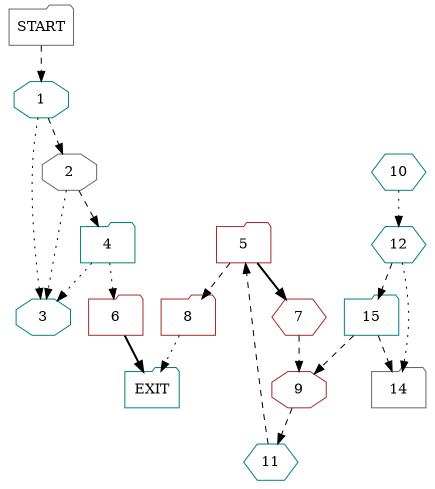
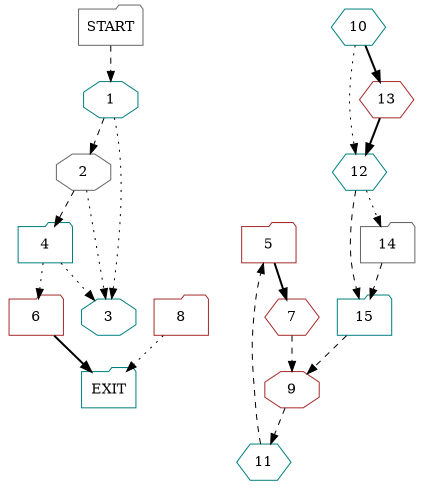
  digraph {
    node [color=teal shape=folder]
    edge [style=dashed]
    n1 [color=gray40 label=START]
    1 [shape=octagon]
    2 [color=gray40 shape=octagon]
    3 [shape=octagon]
    n5 [label=EXIT]
    4
    6 [color=brown]
    5 [color=brown]
    7 [color=brown shape=hexagon]
    8 [color=brown]
    9 [color=brown shape=octagon]
    11 [shape=hexagon]
    10 [shape=hexagon]
    12 [shape=hexagon]
+   13 [color=brown shape=hexagon]
    14 [color=gray40]
    15
    n1 -> 1
    1 -> 2
    1 -> 3 [style=dotted]
    2 -> 3 [style=dotted]
    2 -> 4
    4 -> 3 [style=dotted]
    4 -> 6 [style=dotted]
    6 -> n5 [style=bold]
    5 -> 7 [style=bold]
-   5 -> 8
    7 -> 9
    8 -> n5 [style=dotted]
    9 -> 11
    11 -> 5
    10 -> 12 [style=dotted]
+   10 -> 13 [style=bold]
    12 -> 14 [style=dotted]
    12 -> 15
-   15 -> 14
+   13 -> 12 [style=bold]
+   14 -> 15
    15 -> 9
  }
